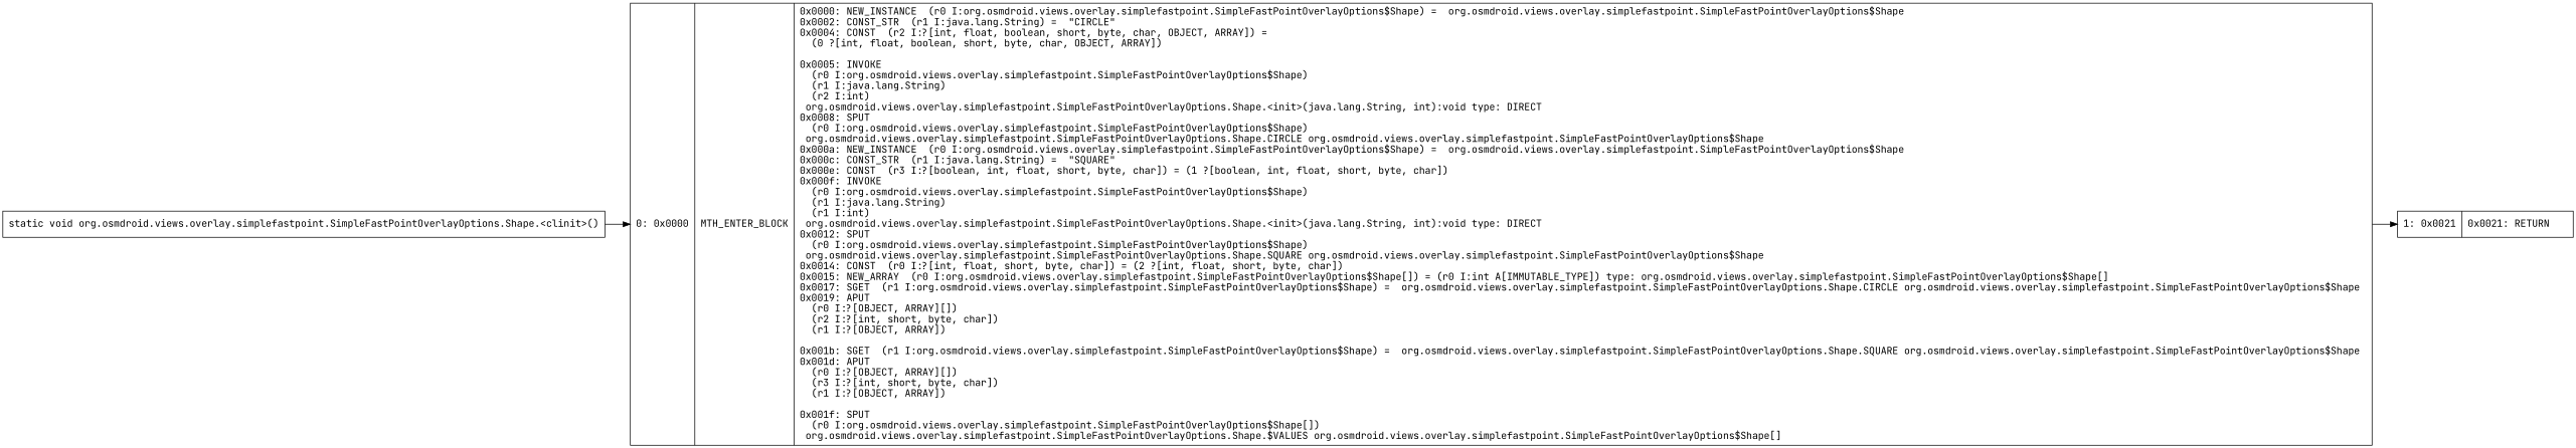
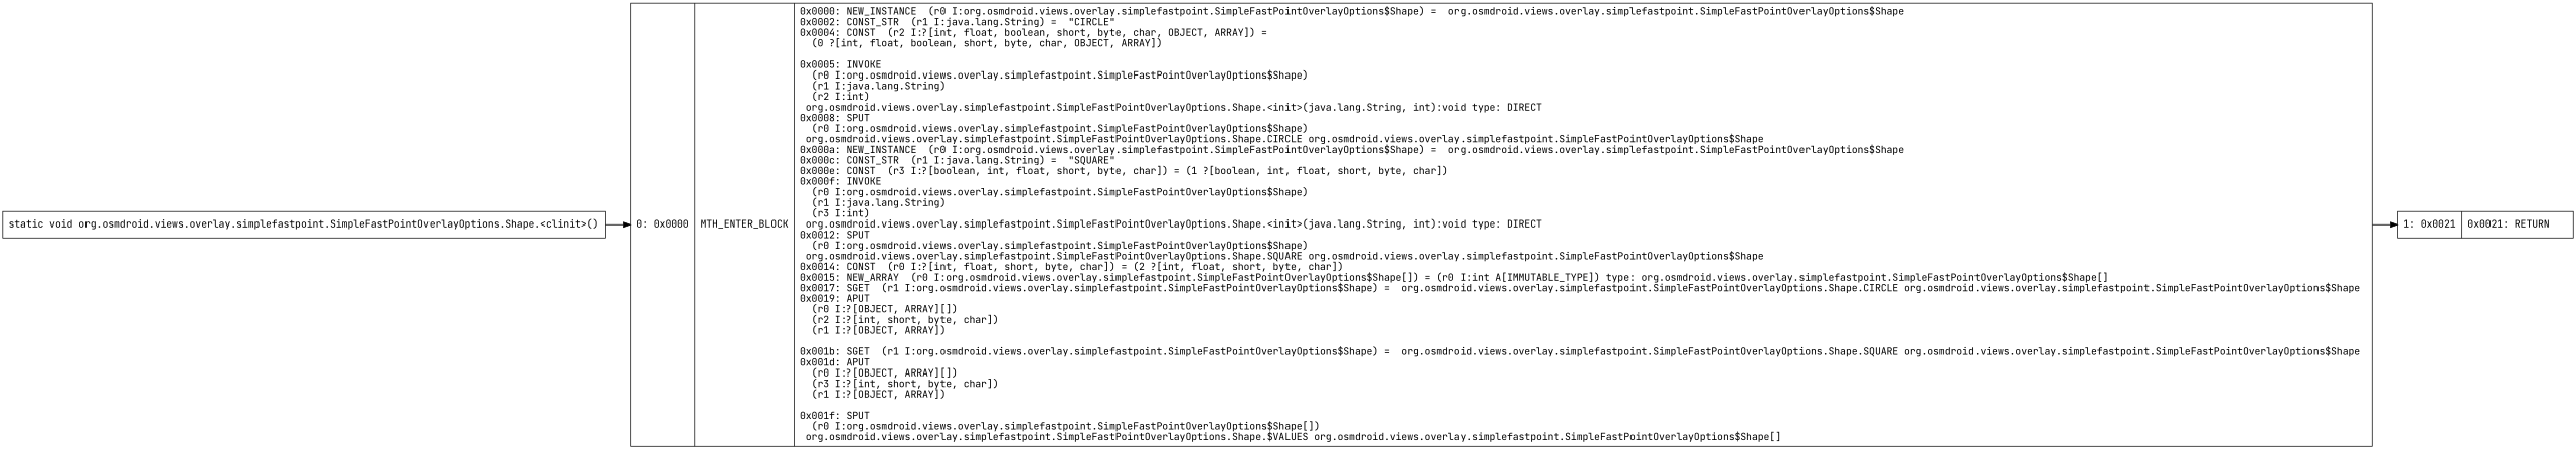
  digraph {
    rankdir=LR
    fontname="JetBrains Mono"
    node [shape=record fontname="JetBrains Mono"]
    edge [fontname="JetBrains Mono"]
-   n1 [label="{0\:\ 0x0000|MTH_ENTER_BLOCK\l|0x0000: NEW_INSTANCE  (r0 I:org.osmdroid.views.overlay.simplefastpoint.SimpleFastPointOverlayOptions$Shape) =  org.osmdroid.views.overlay.simplefastpoint.SimpleFastPointOverlayOptions$Shape \l0x0002: CONST_STR  (r1 I:java.lang.String) =  \"CIRCLE\" \l0x0004: CONST  (r2 I:?[int, float, boolean, short, byte, char, OBJECT, ARRAY]) = \l  (0 ?[int, float, boolean, short, byte, char, OBJECT, ARRAY])\l \l0x0005: INVOKE  \l  (r0 I:org.osmdroid.views.overlay.simplefastpoint.SimpleFastPointOverlayOptions$Shape)\l  (r1 I:java.lang.String)\l  (r2 I:int)\l org.osmdroid.views.overlay.simplefastpoint.SimpleFastPointOverlayOptions.Shape.\<init\>(java.lang.String, int):void type: DIRECT \l0x0008: SPUT  \l  (r0 I:org.osmdroid.views.overlay.simplefastpoint.SimpleFastPointOverlayOptions$Shape)\l org.osmdroid.views.overlay.simplefastpoint.SimpleFastPointOverlayOptions.Shape.CIRCLE org.osmdroid.views.overlay.simplefastpoint.SimpleFastPointOverlayOptions$Shape \l0x000a: NEW_INSTANCE  (r0 I:org.osmdroid.views.overlay.simplefastpoint.SimpleFastPointOverlayOptions$Shape) =  org.osmdroid.views.overlay.simplefastpoint.SimpleFastPointOverlayOptions$Shape \l0x000c: CONST_STR  (r1 I:java.lang.String) =  \"SQUARE\" \l0x000e: CONST  (r3 I:?[boolean, int, float, short, byte, char]) = (1 ?[boolean, int, float, short, byte, char]) \l0x000f: INVOKE  \l  (r0 I:org.osmdroid.views.overlay.simplefastpoint.SimpleFastPointOverlayOptions$Shape)\l  (r1 I:java.lang.String)\l  (r1 I:int)\l org.osmdroid.views.overlay.simplefastpoint.SimpleFastPointOverlayOptions.Shape.\<init\>(java.lang.String, int):void type: DIRECT \l0x0012: SPUT  \l  (r0 I:org.osmdroid.views.overlay.simplefastpoint.SimpleFastPointOverlayOptions$Shape)\l org.osmdroid.views.overlay.simplefastpoint.SimpleFastPointOverlayOptions.Shape.SQUARE org.osmdroid.views.overlay.simplefastpoint.SimpleFastPointOverlayOptions$Shape \l0x0014: CONST  (r0 I:?[int, float, short, byte, char]) = (2 ?[int, float, short, byte, char]) \l0x0015: NEW_ARRAY  (r0 I:org.osmdroid.views.overlay.simplefastpoint.SimpleFastPointOverlayOptions$Shape[]) = (r0 I:int A[IMMUTABLE_TYPE]) type: org.osmdroid.views.overlay.simplefastpoint.SimpleFastPointOverlayOptions$Shape[] \l0x0017: SGET  (r1 I:org.osmdroid.views.overlay.simplefastpoint.SimpleFastPointOverlayOptions$Shape) =  org.osmdroid.views.overlay.simplefastpoint.SimpleFastPointOverlayOptions.Shape.CIRCLE org.osmdroid.views.overlay.simplefastpoint.SimpleFastPointOverlayOptions$Shape \l0x0019: APUT  \l  (r0 I:?[OBJECT, ARRAY][])\l  (r2 I:?[int, short, byte, char])\l  (r1 I:?[OBJECT, ARRAY])\l \l0x001b: SGET  (r1 I:org.osmdroid.views.overlay.simplefastpoint.SimpleFastPointOverlayOptions$Shape) =  org.osmdroid.views.overlay.simplefastpoint.SimpleFastPointOverlayOptions.Shape.SQUARE org.osmdroid.views.overlay.simplefastpoint.SimpleFastPointOverlayOptions$Shape \l0x001d: APUT  \l  (r0 I:?[OBJECT, ARRAY][])\l  (r3 I:?[int, short, byte, char])\l  (r1 I:?[OBJECT, ARRAY])\l \l0x001f: SPUT  \l  (r0 I:org.osmdroid.views.overlay.simplefastpoint.SimpleFastPointOverlayOptions$Shape[])\l org.osmdroid.views.overlay.simplefastpoint.SimpleFastPointOverlayOptions.Shape.$VALUES org.osmdroid.views.overlay.simplefastpoint.SimpleFastPointOverlayOptions$Shape[] \l}"]
+   n1 [label="{0\:\ 0x0000|MTH_ENTER_BLOCK\l|0x0000: NEW_INSTANCE  (r0 I:org.osmdroid.views.overlay.simplefastpoint.SimpleFastPointOverlayOptions$Shape) =  org.osmdroid.views.overlay.simplefastpoint.SimpleFastPointOverlayOptions$Shape \l0x0002: CONST_STR  (r1 I:java.lang.String) =  \"CIRCLE\" \l0x0004: CONST  (r2 I:?[int, float, boolean, short, byte, char, OBJECT, ARRAY]) = \l  (0 ?[int, float, boolean, short, byte, char, OBJECT, ARRAY])\l \l0x0005: INVOKE  \l  (r0 I:org.osmdroid.views.overlay.simplefastpoint.SimpleFastPointOverlayOptions$Shape)\l  (r1 I:java.lang.String)\l  (r2 I:int)\l org.osmdroid.views.overlay.simplefastpoint.SimpleFastPointOverlayOptions.Shape.\<init\>(java.lang.String, int):void type: DIRECT \l0x0008: SPUT  \l  (r0 I:org.osmdroid.views.overlay.simplefastpoint.SimpleFastPointOverlayOptions$Shape)\l org.osmdroid.views.overlay.simplefastpoint.SimpleFastPointOverlayOptions.Shape.CIRCLE org.osmdroid.views.overlay.simplefastpoint.SimpleFastPointOverlayOptions$Shape \l0x000a: NEW_INSTANCE  (r0 I:org.osmdroid.views.overlay.simplefastpoint.SimpleFastPointOverlayOptions$Shape) =  org.osmdroid.views.overlay.simplefastpoint.SimpleFastPointOverlayOptions$Shape \l0x000c: CONST_STR  (r1 I:java.lang.String) =  \"SQUARE\" \l0x000e: CONST  (r3 I:?[boolean, int, float, short, byte, char]) = (1 ?[boolean, int, float, short, byte, char]) \l0x000f: INVOKE  \l  (r0 I:org.osmdroid.views.overlay.simplefastpoint.SimpleFastPointOverlayOptions$Shape)\l  (r1 I:java.lang.String)\l  (r3 I:int)\l org.osmdroid.views.overlay.simplefastpoint.SimpleFastPointOverlayOptions.Shape.\<init\>(java.lang.String, int):void type: DIRECT \l0x0012: SPUT  \l  (r0 I:org.osmdroid.views.overlay.simplefastpoint.SimpleFastPointOverlayOptions$Shape)\l org.osmdroid.views.overlay.simplefastpoint.SimpleFastPointOverlayOptions.Shape.SQUARE org.osmdroid.views.overlay.simplefastpoint.SimpleFastPointOverlayOptions$Shape \l0x0014: CONST  (r0 I:?[int, float, short, byte, char]) = (2 ?[int, float, short, byte, char]) \l0x0015: NEW_ARRAY  (r0 I:org.osmdroid.views.overlay.simplefastpoint.SimpleFastPointOverlayOptions$Shape[]) = (r0 I:int A[IMMUTABLE_TYPE]) type: org.osmdroid.views.overlay.simplefastpoint.SimpleFastPointOverlayOptions$Shape[] \l0x0017: SGET  (r1 I:org.osmdroid.views.overlay.simplefastpoint.SimpleFastPointOverlayOptions$Shape) =  org.osmdroid.views.overlay.simplefastpoint.SimpleFastPointOverlayOptions.Shape.CIRCLE org.osmdroid.views.overlay.simplefastpoint.SimpleFastPointOverlayOptions$Shape \l0x0019: APUT  \l  (r0 I:?[OBJECT, ARRAY][])\l  (r2 I:?[int, short, byte, char])\l  (r1 I:?[OBJECT, ARRAY])\l \l0x001b: SGET  (r1 I:org.osmdroid.views.overlay.simplefastpoint.SimpleFastPointOverlayOptions$Shape) =  org.osmdroid.views.overlay.simplefastpoint.SimpleFastPointOverlayOptions.Shape.SQUARE org.osmdroid.views.overlay.simplefastpoint.SimpleFastPointOverlayOptions$Shape \l0x001d: APUT  \l  (r0 I:?[OBJECT, ARRAY][])\l  (r3 I:?[int, short, byte, char])\l  (r1 I:?[OBJECT, ARRAY])\l \l0x001f: SPUT  \l  (r0 I:org.osmdroid.views.overlay.simplefastpoint.SimpleFastPointOverlayOptions$Shape[])\l org.osmdroid.views.overlay.simplefastpoint.SimpleFastPointOverlayOptions.Shape.$VALUES org.osmdroid.views.overlay.simplefastpoint.SimpleFastPointOverlayOptions$Shape[] \l}"]
    n2 [label="{1\:\ 0x0021|0x0021: RETURN   \l}"]
    n3 [label="{static void org.osmdroid.views.overlay.simplefastpoint.SimpleFastPointOverlayOptions.Shape.\<clinit\>() }"]
    n1 -> n2
    n3 -> n1
  }
